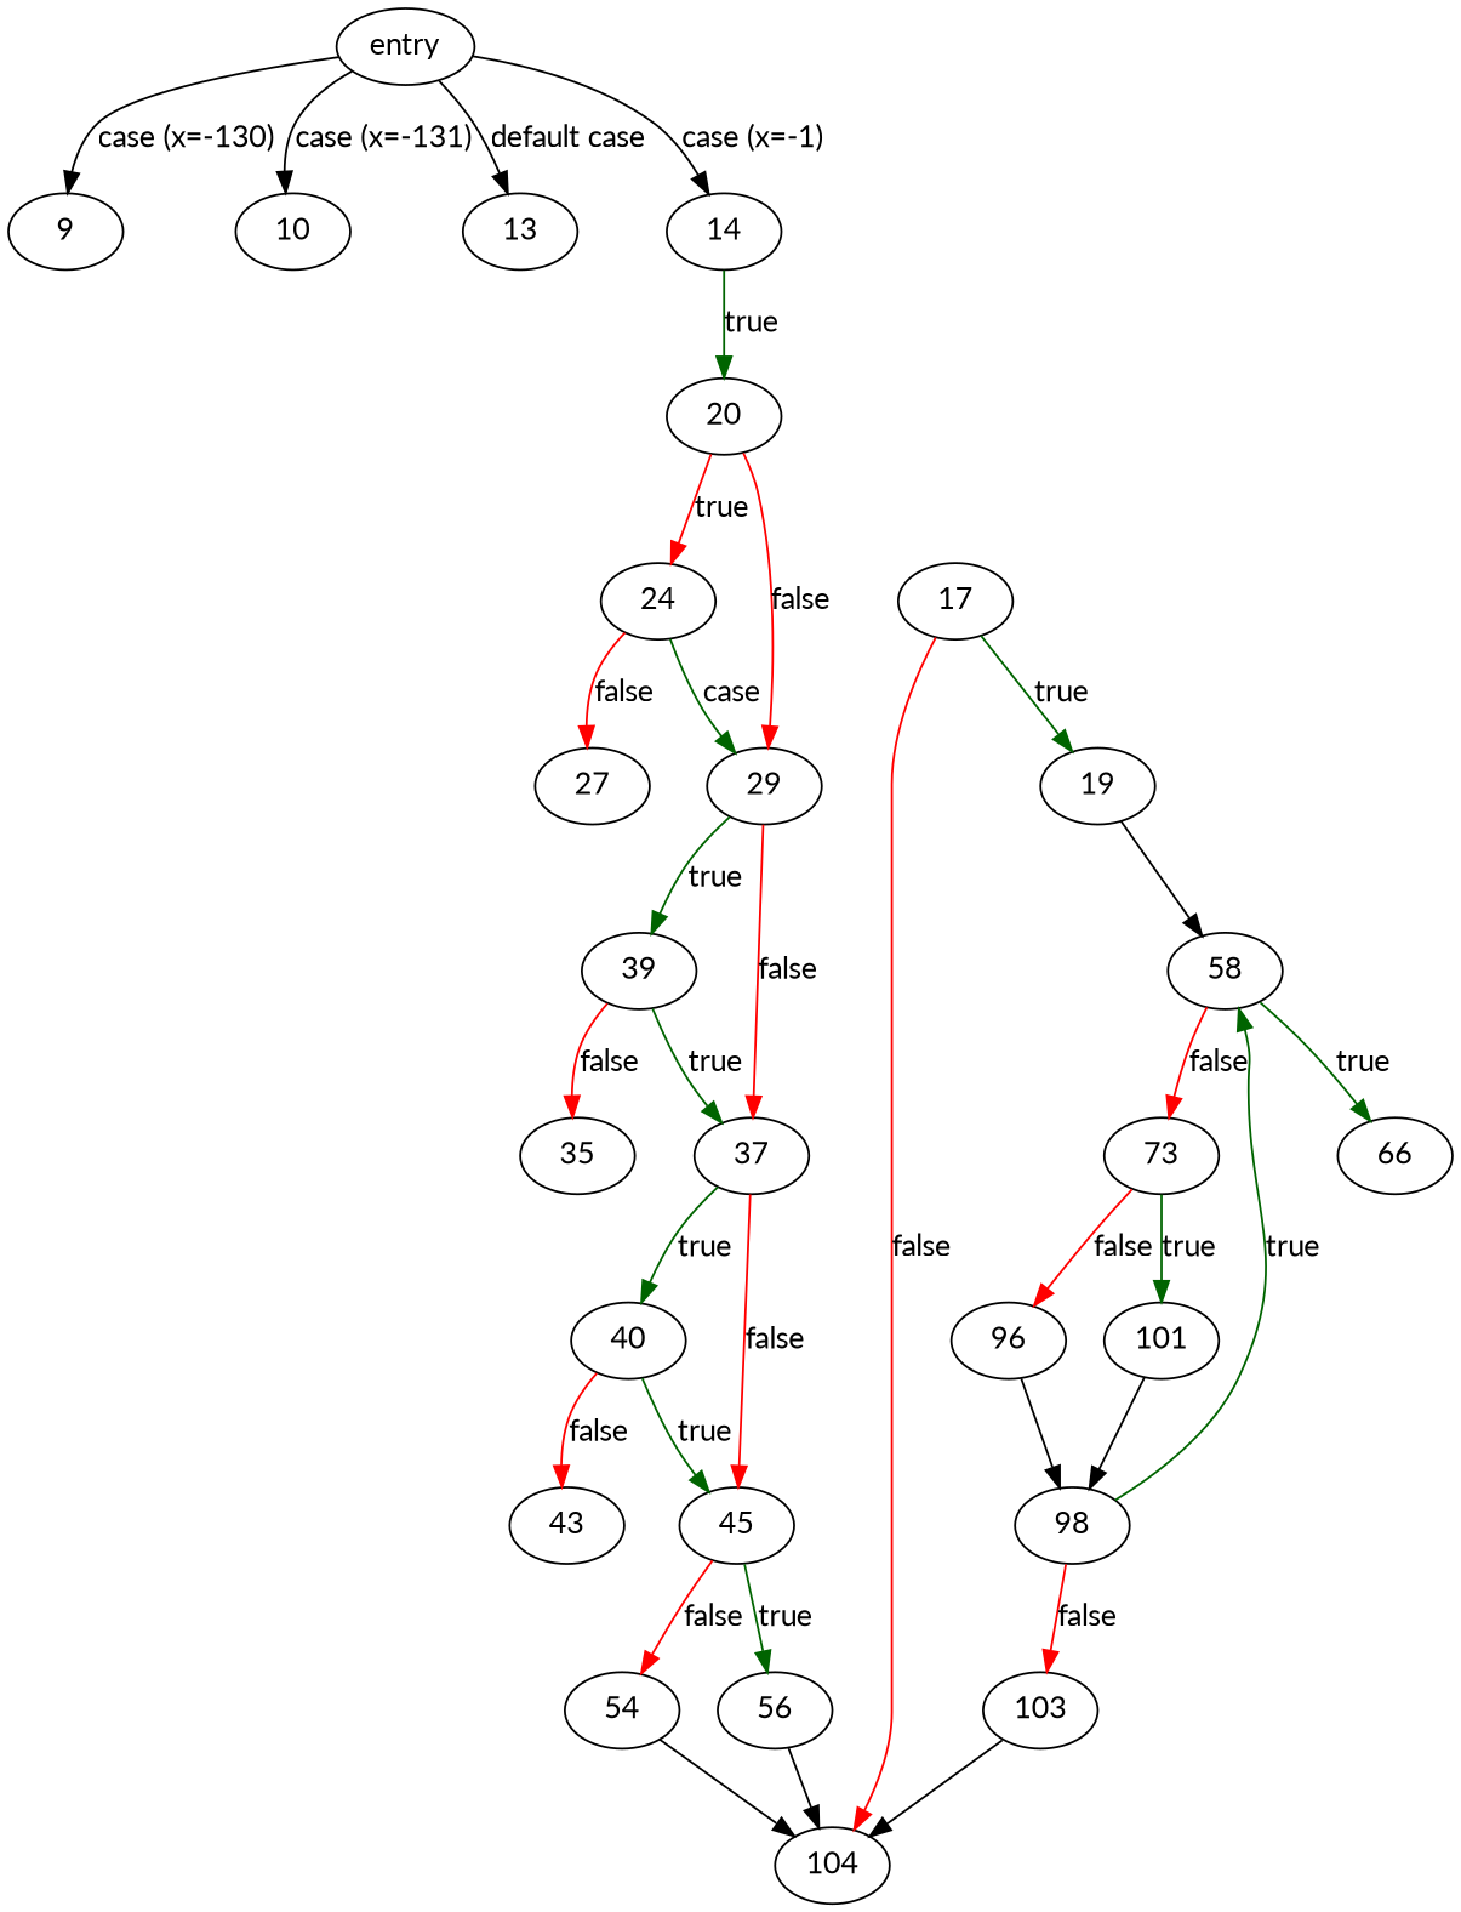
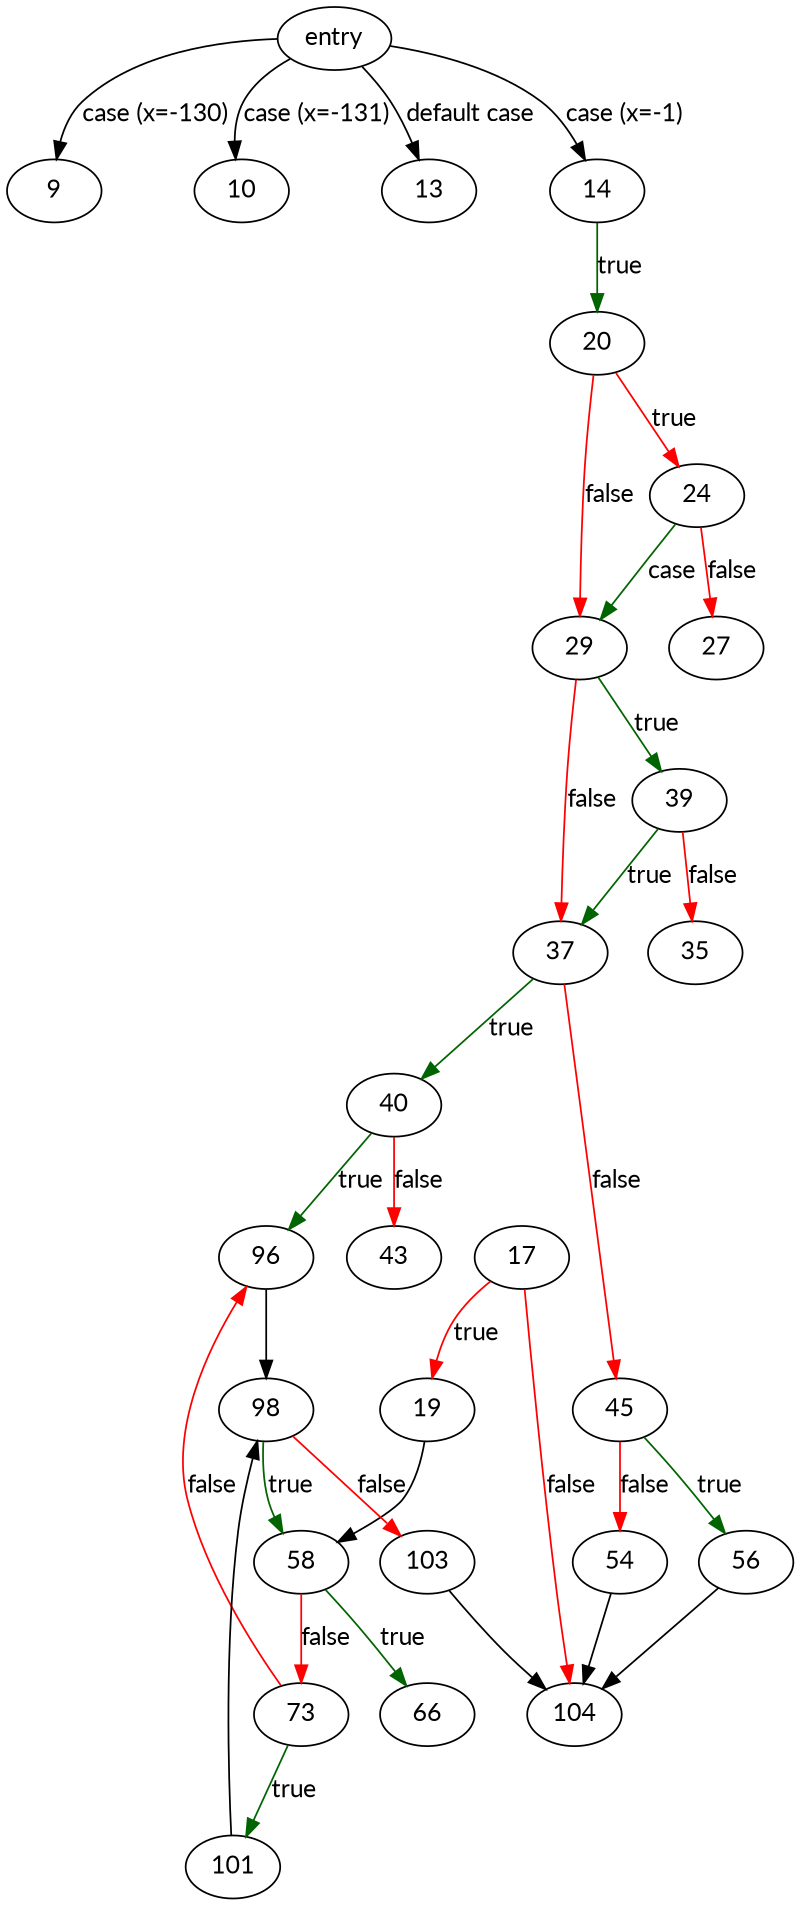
  digraph {
    fontname=Lato
    node [fontname=Lato]
    edge [fontname=Lato color=red]
    n1 [label=entry]
    9
    10
    13
    14
    20
    17
    19
    104
    24
    29
    58
    66
    73
    27
    n16 [label=39]
    37
    35
    40
    45
    43
    54
    56
    96
    101
    98
    103
    n1 -> 9 [label="case (x=-130)" color=""]
    n1 -> 10 [label="case (x=-131)" color=""]
    n1 -> 13 [label="default case" color=""]
    n1 -> 14 [label="case (x=-1)" color=""]
    14 -> 20 [color=darkgreen label=true]
    20 -> 24 [label=true]
    20 -> 29 [label=false]
-   17 -> 19 [color=darkgreen label=true]
+   17 -> 19 [label=true]
    17 -> 104 [label=false]
    19 -> 58 [color=""]
    24 -> 29 [color=darkgreen label=case]
    24 -> 27 [label=false]
    29 -> n16 [color=darkgreen label=true]
    29 -> 37 [label=false]
    58 -> 66 [color=darkgreen label=true]
    58 -> 73 [label=false]
    73 -> 96 [label=false]
    73 -> 101 [color=darkgreen label=true]
    n16 -> 37 [color=darkgreen label=true]
    n16 -> 35 [label=false]
    37 -> 40 [color=darkgreen label=true]
    37 -> 45 [label=false]
-   40 -> 45 [color=darkgreen label=true]
+   40 -> 96 [color=darkgreen label=true]
    40 -> 43 [label=false]
    45 -> 54 [label=false]
    45 -> 56 [color=darkgreen label=true]
    54 -> 104 [color=""]
    56 -> 104 [color=""]
    96 -> 98 [color=""]
    101 -> 98 [color=""]
    98 -> 58 [color=darkgreen label=true]
    98 -> 103 [label=false]
    103 -> 104 [color=""]
  }
